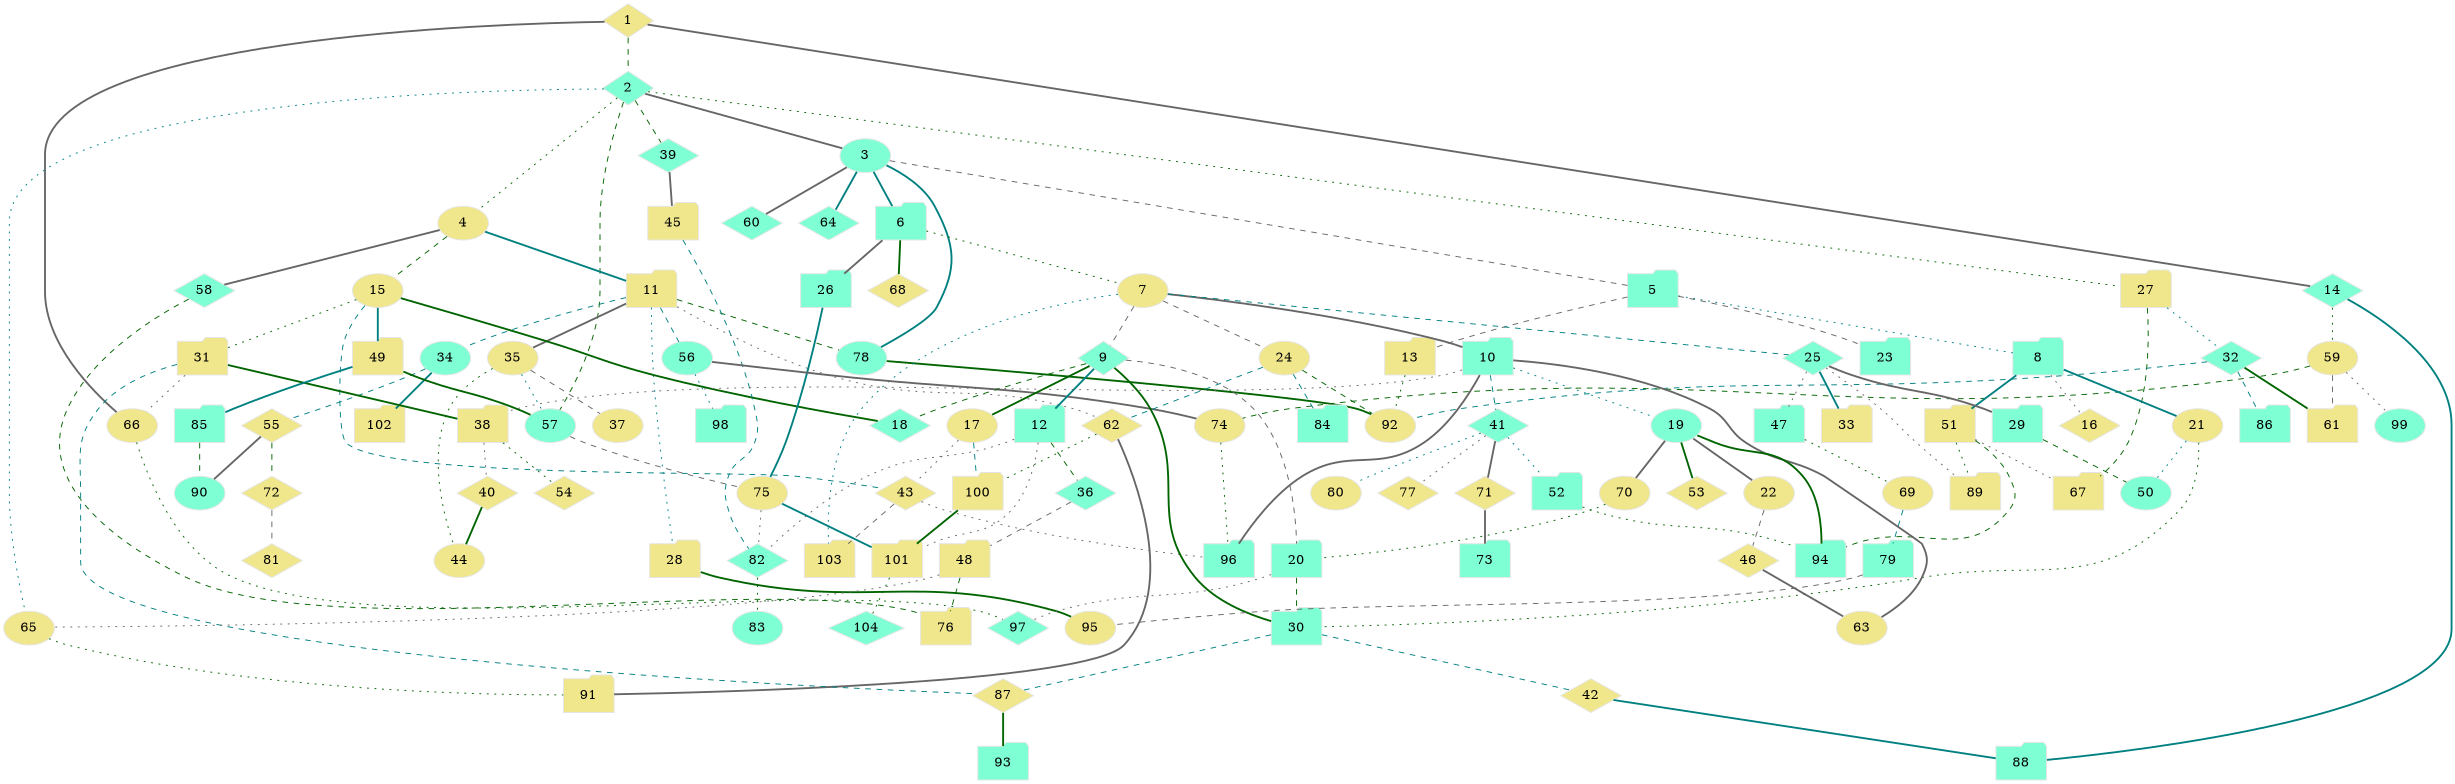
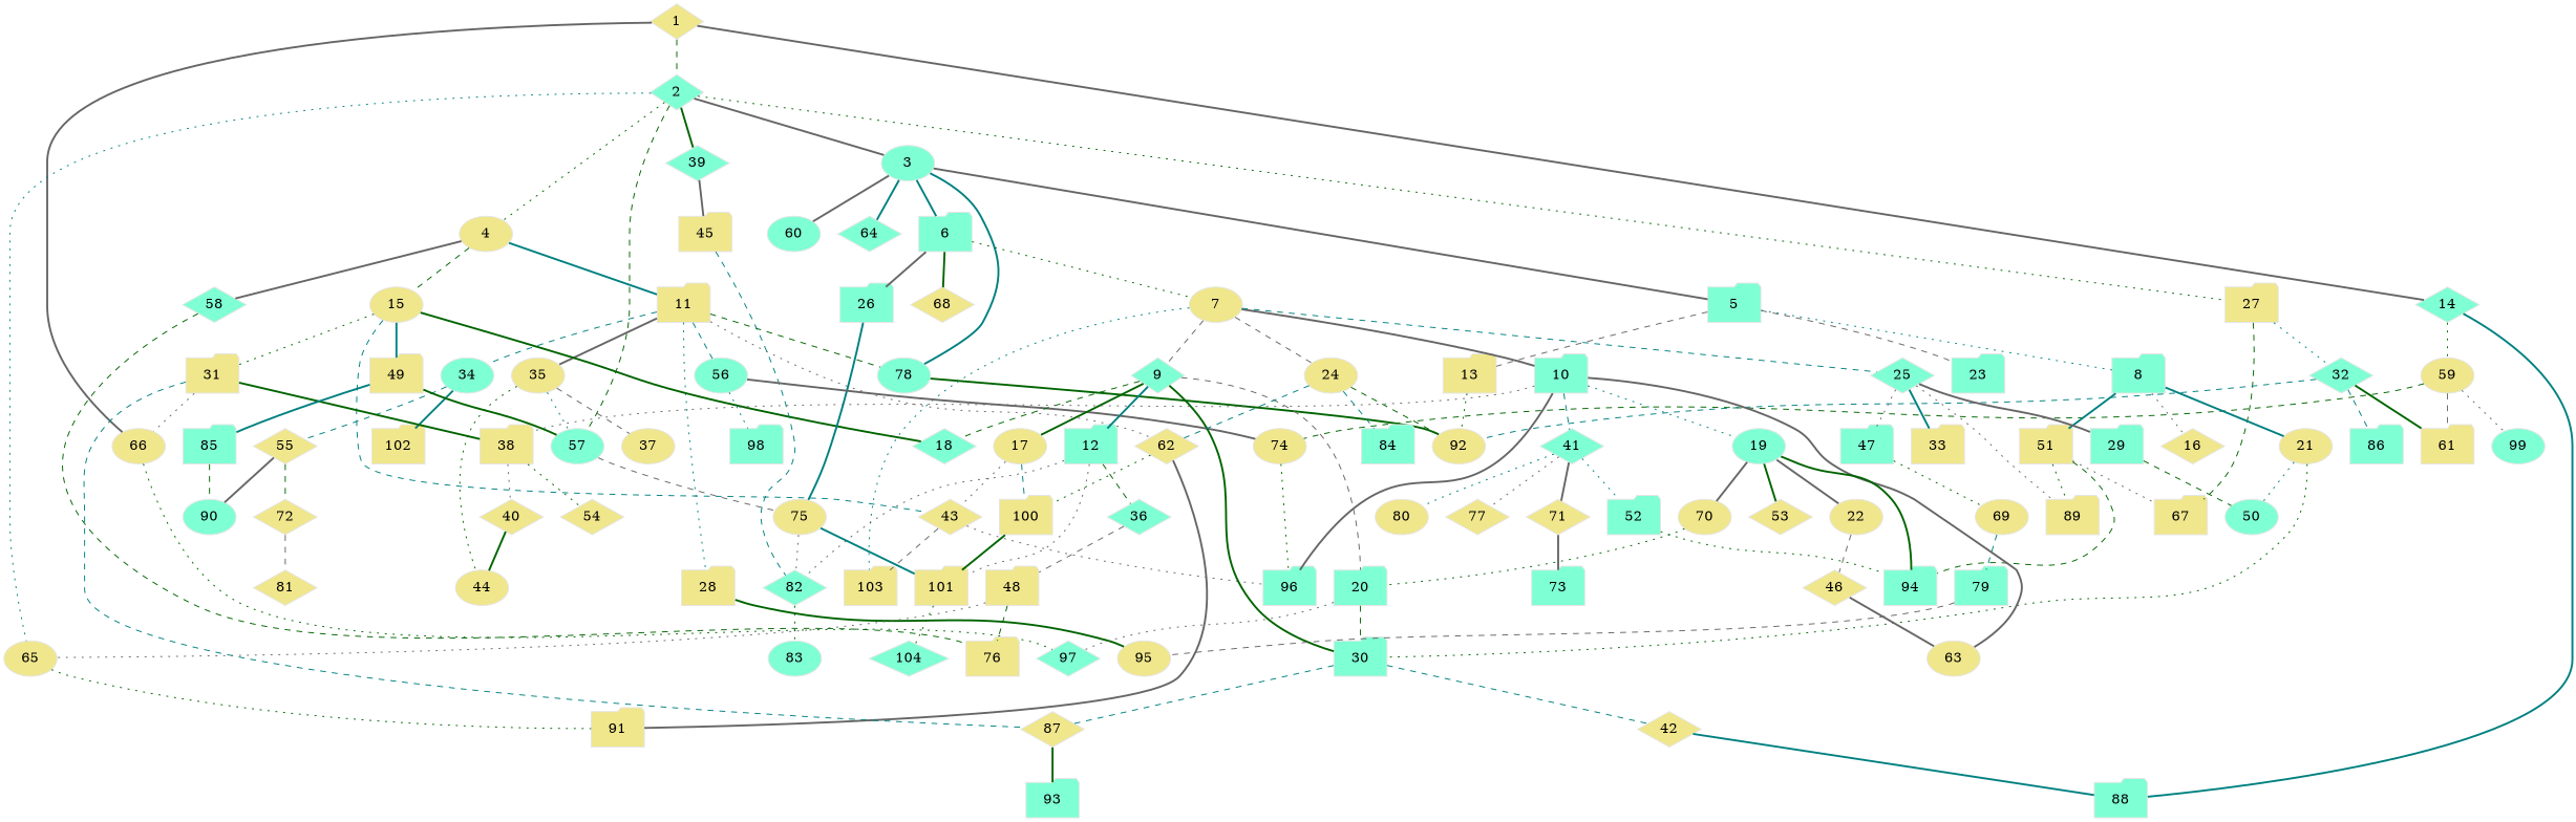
  graph {
    node [color=gray90 fillcolor=khaki shape=folder style=filled]
    edge [color=gray40 style=bold]
    1 [shape=diamond]
    2 [fillcolor=aquamarine shape=diamond]
    14 [fillcolor=aquamarine shape=diamond]
    66 [shape=ellipse]
    3 [fillcolor=aquamarine shape=ellipse]
    4 [shape=ellipse]
    27
    39 [fillcolor=aquamarine shape=diamond]
    57 [fillcolor=aquamarine shape=ellipse]
    65 [shape=ellipse]
    59 [shape=ellipse]
    88 [fillcolor=aquamarine]
    97 [fillcolor=aquamarine shape=diamond]
    5 [fillcolor=aquamarine]
    6 [fillcolor=aquamarine]
-   60 [fillcolor=aquamarine shape=diamond]
+   60 [fillcolor=aquamarine shape=ellipse]
    64 [fillcolor=aquamarine shape=diamond]
    78 [fillcolor=aquamarine shape=ellipse]
    11
    15 [shape=ellipse]
    58 [fillcolor=aquamarine shape=diamond]
    32 [fillcolor=aquamarine shape=diamond]
    67
    45
    75 [shape=ellipse]
    91
    8 [fillcolor=aquamarine]
    13
    23 [fillcolor=aquamarine]
    7 [shape=ellipse]
    26 [fillcolor=aquamarine]
    68 [shape=diamond]
    92 [shape=ellipse]
    28
    34 [fillcolor=aquamarine shape=ellipse]
    35 [shape=ellipse]
    56 [fillcolor=aquamarine shape=ellipse]
    62 [shape=diamond]
    18 [fillcolor=aquamarine shape=diamond]
    31
    43 [shape=diamond]
    49
    76
    16 [shape=diamond]
    21 [shape=ellipse]
    51
    9 [fillcolor=aquamarine shape=diamond]
    10 [fillcolor=aquamarine]
    24 [shape=ellipse]
    25 [fillcolor=aquamarine shape=diamond]
    103
    12 [fillcolor=aquamarine]
    17 [shape=ellipse]
    20 [fillcolor=aquamarine]
    30 [fillcolor=aquamarine]
    19 [fillcolor=aquamarine shape=ellipse]
    38
    41 [fillcolor=aquamarine shape=diamond]
    63 [shape=ellipse]
    96 [fillcolor=aquamarine]
    84 [fillcolor=aquamarine]
    29 [fillcolor=aquamarine]
    33
    47 [fillcolor=aquamarine]
    89
    50 [fillcolor=aquamarine shape=ellipse]
    94 [fillcolor=aquamarine]
    36 [fillcolor=aquamarine shape=diamond]
    82 [fillcolor=aquamarine shape=diamond]
    101
    100
    42 [shape=diamond]
    87 [shape=diamond]
    22 [shape=ellipse]
    53 [shape=diamond]
    70 [shape=ellipse]
    40 [shape=diamond]
    54 [shape=diamond]
    52 [fillcolor=aquamarine]
    71 [shape=diamond]
    77 [shape=diamond]
    80 [shape=ellipse]
    95 [shape=ellipse]
    55 [shape=diamond]
    102
    37 [shape=ellipse]
    44 [shape=ellipse]
    74 [shape=ellipse]
    98 [fillcolor=aquamarine]
    48
    83 [fillcolor=aquamarine shape=ellipse]
    104 [fillcolor=aquamarine shape=diamond]
    61
    99 [fillcolor=aquamarine shape=ellipse]
    85 [fillcolor=aquamarine]
    46 [shape=diamond]
    69 [shape=ellipse]
    86 [fillcolor=aquamarine]
    93 [fillcolor=aquamarine]
    72 [shape=diamond]
    90 [fillcolor=aquamarine shape=ellipse]
    73 [fillcolor=aquamarine]
    79 [fillcolor=aquamarine]
    81 [shape=diamond]
    1 -- 2 [color=darkgreen style=dashed]
    1 -- 14
    1 -- 66
    2 -- 3
    2 -- 4 [color=darkgreen style=dotted]
    2 -- 27 [color=darkgreen style=dotted]
-   2 -- 39 [color=darkgreen style=dashed]
+   2 -- 39 [color=darkgreen]
    2 -- 57 [color=darkgreen style=dashed]
    2 -- 65 [color=teal style=dotted]
    14 -- 59 [color=darkgreen style=dotted]
    14 -- 88 [color=teal]
    66 -- 97 [color=darkgreen style=dotted]
-   3 -- 5 [style=dashed]
+   3 -- 5
    3 -- 6 [color=teal]
    3 -- 60
    3 -- 64 [color=teal]
    3 -- 78 [color=teal]
    4 -- 11 [color=teal]
    4 -- 15 [color=darkgreen style=dashed]
    4 -- 58
    27 -- 32 [color=teal style=dotted]
    27 -- 67 [color=darkgreen style=dashed]
    39 -- 45
    57 -- 75 [style=dashed]
    65 -- 91 [color=darkgreen style=dotted]
    59 -- 74 [color=darkgreen style=dashed]
    59 -- 61 [style=dashed]
    59 -- 99 [style=dotted]
    5 -- 8 [color=teal style=dotted]
    5 -- 13 [style=dashed]
    5 -- 23 [style=dashed]
    6 -- 7 [color=darkgreen style=dotted]
    6 -- 26
    6 -- 68 [color=darkgreen]
    78 -- 92 [color=darkgreen]
    11 -- 78 [color=darkgreen style=dashed]
    11 -- 28 [color=teal style=dotted]
    11 -- 34 [color=teal style=dashed]
    11 -- 35
    11 -- 56 [color=teal style=dashed]
    11 -- 62 [style=dotted]
    15 -- 18 [color=darkgreen]
    15 -- 31 [color=darkgreen style=dotted]
    15 -- 43 [color=teal style=dashed]
    15 -- 49 [color=teal]
    58 -- 76 [color=darkgreen style=dashed]
    32 -- 92 [color=teal style=dashed]
    32 -- 61 [color=darkgreen]
    32 -- 86 [color=teal style=dashed]
    45 -- 82 [color=teal style=dashed]
    75 -- 82 [style=dotted]
    75 -- 101 [color=teal]
    8 -- 16 [style=dotted]
    8 -- 21 [color=teal]
    8 -- 51 [color=teal]
    13 -- 92 [color=darkgreen style=dotted]
    7 -- 9 [style=dashed]
    7 -- 10
    7 -- 24 [style=dashed]
    7 -- 25 [color=teal style=dashed]
    7 -- 103 [color=teal style=dotted]
    26 -- 75 [color=teal]
    28 -- 95 [color=darkgreen]
    34 -- 55 [color=teal style=dashed]
    34 -- 102 [color=teal]
    35 -- 57 [color=teal style=dotted]
    35 -- 37 [style=dashed]
    35 -- 44 [color=darkgreen style=dotted]
    56 -- 74
    56 -- 98 [color=teal style=dotted]
    62 -- 91
    62 -- 100 [color=darkgreen style=dotted]
    31 -- 66 [style=dotted]
    31 -- 38 [color=darkgreen]
    31 -- 87 [color=teal style=dashed]
    43 -- 103 [style=dashed]
    43 -- 96 [style=dotted]
    49 -- 57 [color=darkgreen]
    49 -- 85 [color=teal]
    21 -- 30 [color=darkgreen style=dotted]
    21 -- 50 [color=teal style=dotted]
    51 -- 67 [style=dotted]
    51 -- 89 [color=darkgreen style=dotted]
    51 -- 94 [color=darkgreen style=dashed]
    9 -- 18 [color=darkgreen style=dashed]
    9 -- 12 [color=teal]
    9 -- 17 [color=darkgreen]
    9 -- 20 [style=dashed]
    9 -- 30 [color=darkgreen]
    10 -- 19 [color=teal style=dotted]
    10 -- 38 [style=dotted]
    10 -- 41 [color=teal style=dashed]
    10 -- 63
    10 -- 96
    24 -- 92 [color=darkgreen style=dashed]
    24 -- 62 [color=teal style=dashed]
    24 -- 84 [color=teal style=dashed]
    25 -- 29
    25 -- 33 [color=teal]
    25 -- 47 [style=dotted]
    25 -- 89 [style=dotted]
    12 -- 36 [color=darkgreen style=dashed]
    12 -- 82 [style=dotted]
    12 -- 101 [style=dotted]
    17 -- 43 [style=dotted]
    17 -- 100 [color=teal style=dashed]
    20 -- 97 [style=dotted]
    20 -- 30 [color=darkgreen style=dashed]
    30 -- 42 [color=teal style=dashed]
    30 -- 87 [color=teal style=dashed]
    19 -- 94 [color=darkgreen]
    19 -- 22
    19 -- 53 [color=darkgreen]
    19 -- 70
    38 -- 40 [style=dotted]
    38 -- 54 [color=darkgreen style=dotted]
    41 -- 52 [color=teal style=dotted]
    41 -- 71
    41 -- 77 [style=dotted]
    41 -- 80 [color=teal style=dotted]
    29 -- 50 [color=darkgreen style=dashed]
    47 -- 69 [color=darkgreen style=dotted]
    36 -- 48 [style=dashed]
    82 -- 83 [color=darkgreen style=dotted]
    101 -- 104 [color=darkgreen style=dotted]
    100 -- 101 [color=darkgreen]
    42 -- 88 [color=teal]
    87 -- 93 [color=darkgreen]
    22 -- 46 [style=dashed]
    70 -- 20 [color=darkgreen style=dotted]
    40 -- 44 [color=darkgreen]
    52 -- 94 [color=darkgreen style=dotted]
    71 -- 73
    55 -- 72 [color=darkgreen style=dashed]
    55 -- 90
    74 -- 96 [color=darkgreen style=dotted]
    48 -- 65 [style=dotted]
    48 -- 76 [color=darkgreen style=dashed]
    85 -- 90 [color=darkgreen style=dashed]
    46 -- 63
    69 -- 79 [color=teal style=dashed]
    72 -- 81 [style=dashed]
    79 -- 95 [style=dashed]
  }
